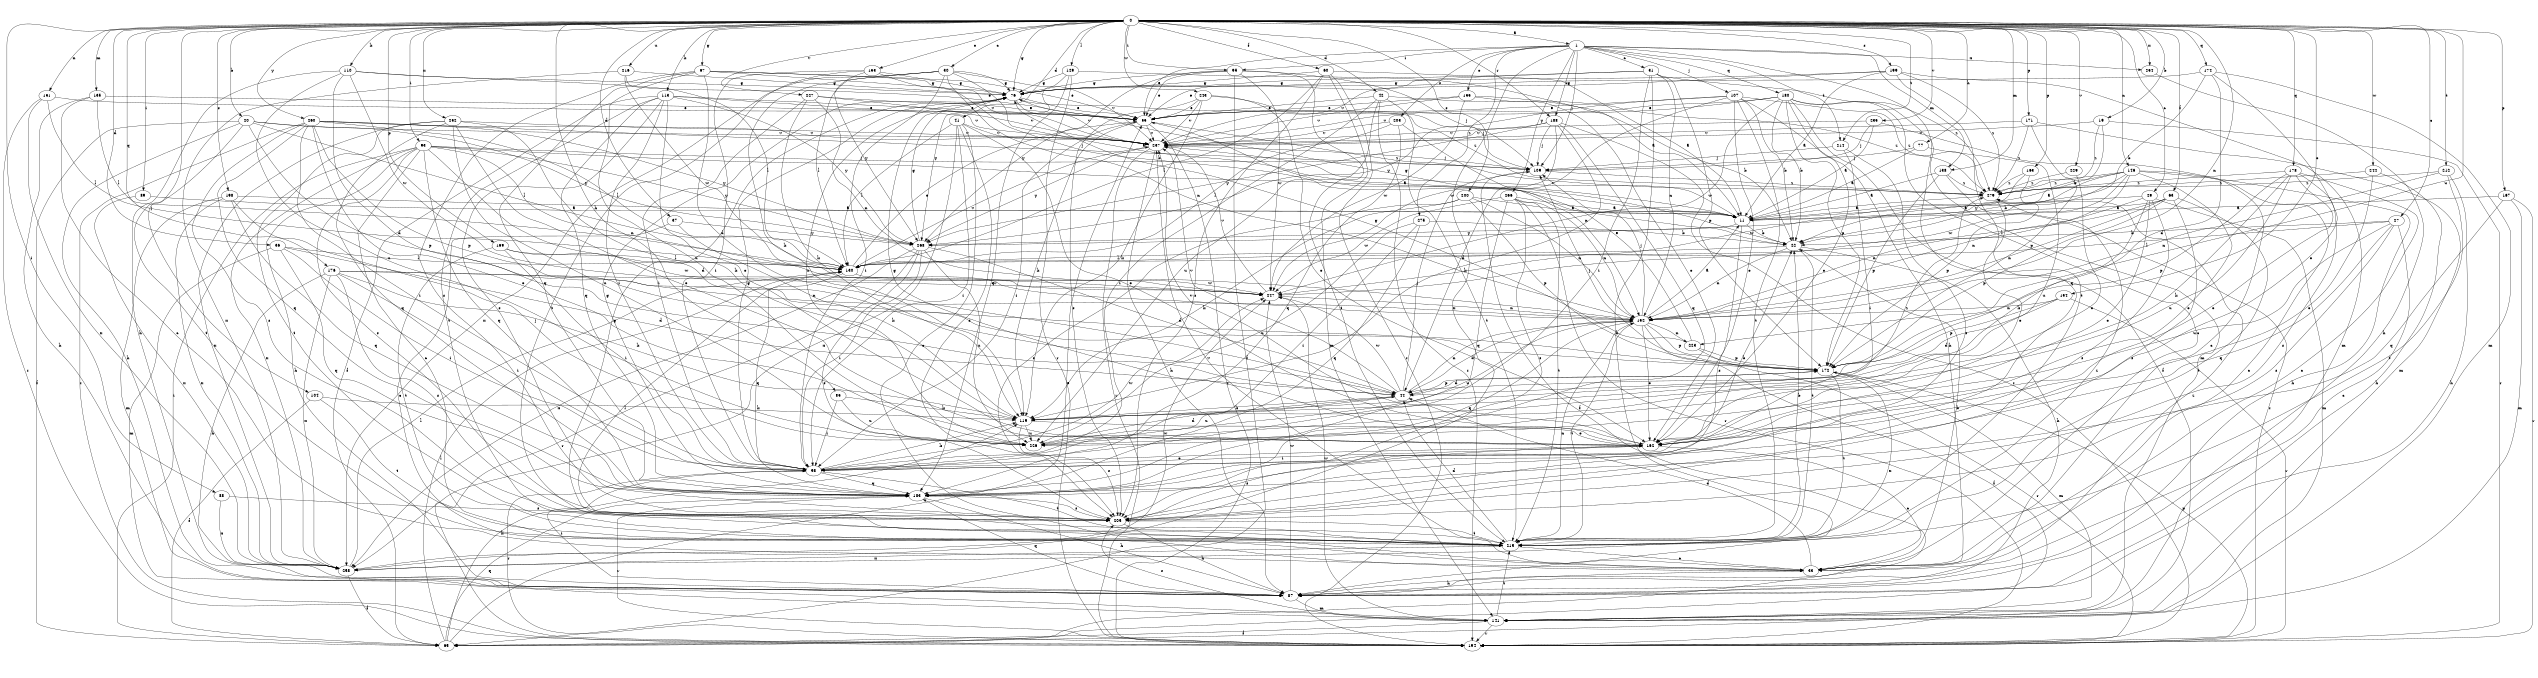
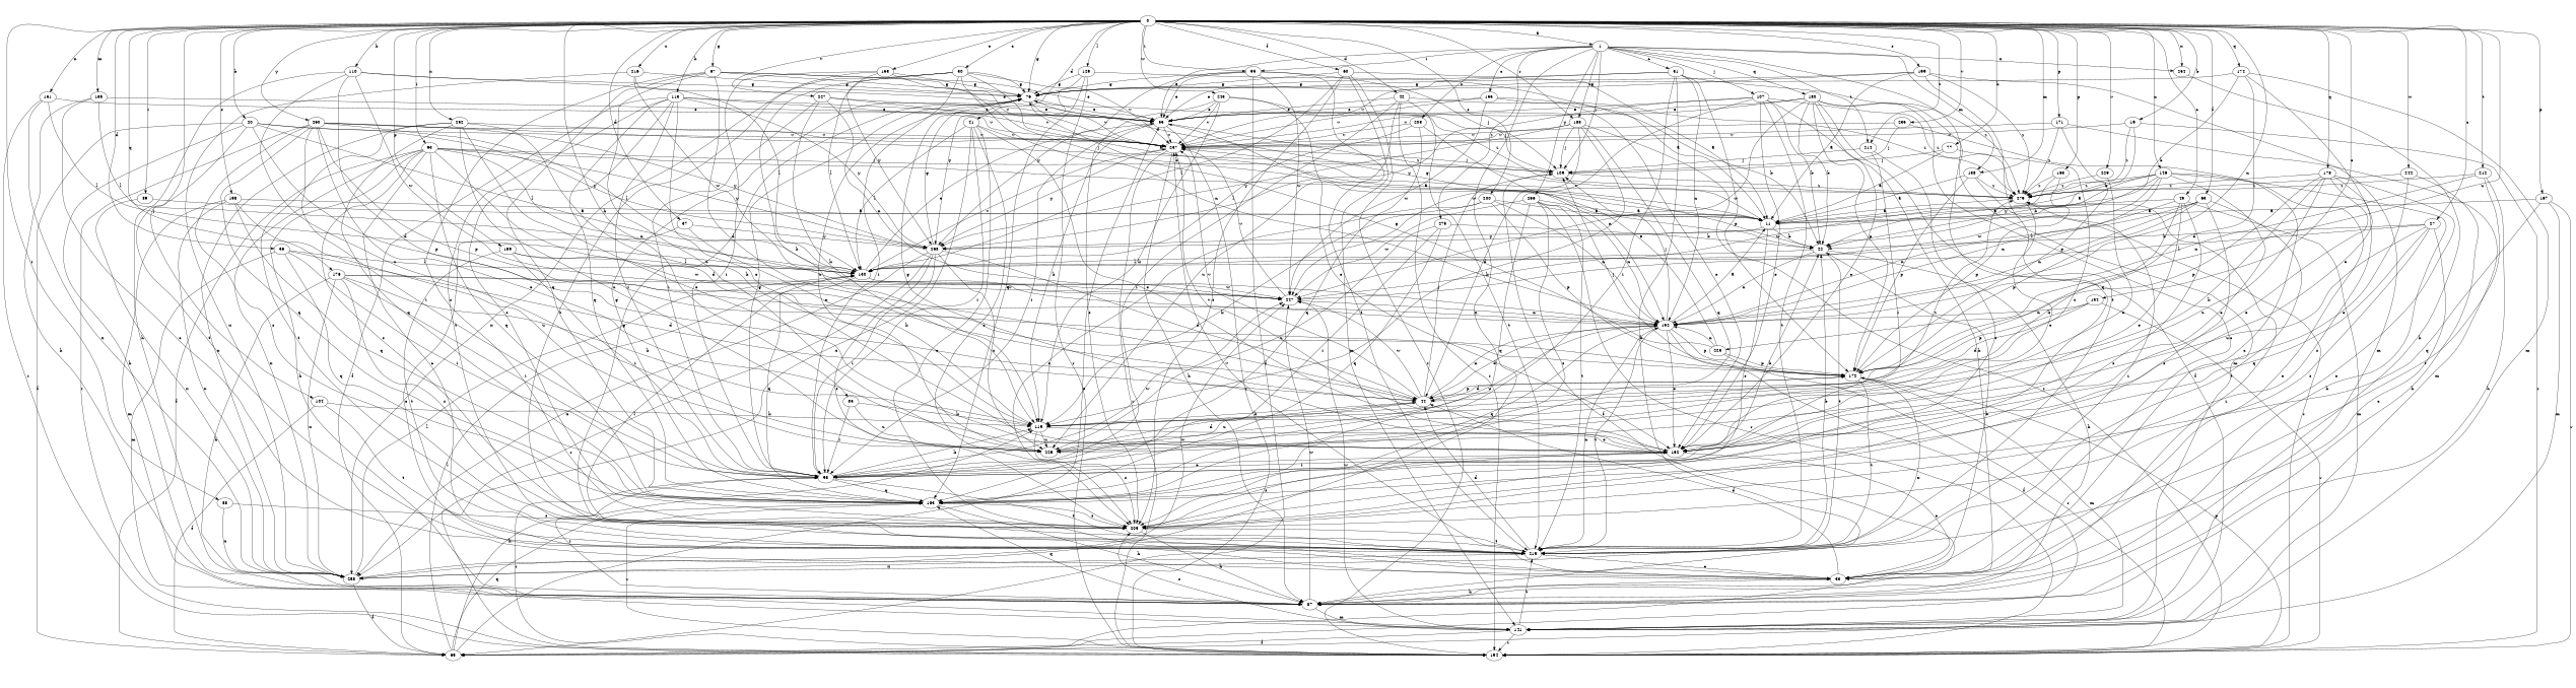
  strict digraph {
    0
    1
    19
    20
    27
-   29
+   29 [label=49]
    30
    36
    37
    41
    42
    60
    63
    67
    76
    77
    85
    88
    89
    93
    95
    104
    110
    113
    129
    135
    138
    146
    151
    152
    153
    154
    163
    167
    169
    171
    174
    176
    178
    188
    198
    199
    200
    212
    214
    216
    223
    227
    229
    235
    243
    244
    252
    254
    260
    31
    55
    107
    109
    155
    180
    203
    215
    258
    266
    275
    22
    237
    194
    279
    268
    65
    87
    130
    172
    205
    33
    183
    226
    11
    119
    141
    162
    98
    44
    247
    0 -> 1 [label=a]
    0 -> 19 [label=b]
    0 -> 20 [label=b]
    0 -> 27 [label=c]
    0 -> 29 [label=c]
    0 -> 30 [label=c]
    0 -> 36 [label=d]
    0 -> 37 [label=d]
    0 -> 41 [label=d]
    0 -> 42 [label=d]
    0 -> 60 [label=f]
    0 -> 63 [label=f]
    0 -> 67 [label=g]
    0 -> 76 [label=g]
    0 -> 77 [label=h]
    0 -> 85 [label=h]
    0 -> 88 [label=i]
    0 -> 89 [label=i]
    0 -> 93 [label=i]
    0 -> 95 [label=i]
    0 -> 104 [label=j]
    0 -> 110 [label=k]
    0 -> 113 [label=k]
    0 -> 129 [label=l]
    0 -> 135 [label=m]
    0 -> 138 [label=m]
    0 -> 146 [label=n]
    0 -> 151 [label=n]
    0 -> 152 [label=n]
    0 -> 153 [label=o]
    0 -> 154 [label=o]
    0 -> 163 [label=p]
    0 -> 167 [label=p]
    0 -> 169 [label=p]
    0 -> 171 [label=p]
    0 -> 174 [label=q]
    0 -> 176 [label=q]
    0 -> 178 [label=q]
    0 -> 188 [label=r]
    0 -> 198 [label=s]
    0 -> 199 [label=s]
    0 -> 200 [label=s]
    0 -> 212 [label=t]
    0 -> 214 [label=t]
    0 -> 216 [label=u]
    0 -> 223 [label=u]
    0 -> 227 [label=v]
    0 -> 229 [label=v]
    0 -> 235 [label=v]
    0 -> 243 [label=w]
    0 -> 244 [label=w]
    0 -> 252 [label=x]
    0 -> 254 [label=x]
    0 -> 260 [label=y]
    1 -> 95 [label=i]
    1 -> 138 [label=m]
    1 -> 188 [label=r]
    1 -> 214 [label=t]
    1 -> 254 [label=x]
    1 -> 31 [label=c]
    1 -> 55 [label=e]
    1 -> 107 [label=j]
    1 -> 109 [label=j]
    1 -> 155 [label=o]
    1 -> 180 [label=q]
    1 -> 203 [label=s]
    1 -> 215 [label=t]
    1 -> 258 [label=x]
    1 -> 266 [label=y]
    1 -> 275 [label=z]
    19 -> 22 [label=b]
    19 -> 237 [label=v]
    19 -> 194 [label=r]
    19 -> 279 [label=z]
    20 -> 215 [label=t]
    20 -> 237 [label=v]
    20 -> 268 [label=y]
    20 -> 65 [label=f]
    20 -> 87 [label=h]
    20 -> 130 [label=l]
    20 -> 172 [label=p]
    27 -> 22 [label=b]
    27 -> 130 [label=l]
    27 -> 205 [label=s]
    27 -> 33 [label=c]
    27 -> 183 [label=q]
    27 -> 226 [label=u]
    29 -> 152 [label=n]
    29 -> 205 [label=s]
    29 -> 11 [label=a]
    29 -> 119 [label=k]
    29 -> 141 [label=m]
    29 -> 162 [label=o]
    30 -> 76 [label=g]
    30 -> 152 [label=n]
    30 -> 258 [label=x]
    30 -> 237 [label=v]
    30 -> 130 [label=l]
    30 -> 11 [label=a]
    30 -> 119 [label=k]
    30 -> 98 [label=i]
    36 -> 130 [label=l]
    36 -> 183 [label=q]
    36 -> 141 [label=m]
    36 -> 98 [label=i]
    36 -> 44 [label=d]
    37 -> 268 [label=y]
    37 -> 33 [label=c]
    37 -> 119 [label=k]
    41 -> 258 [label=x]
    41 -> 237 [label=v]
    41 -> 130 [label=l]
    41 -> 205 [label=s]
    41 -> 33 [label=c]
    41 -> 162 [label=o]
    41 -> 98 [label=i]
    42 -> 55 [label=e]
    42 -> 215 [label=t]
    42 -> 194 [label=r]
    42 -> 279 [label=z]
    42 -> 226 [label=u]
    42 -> 98 [label=i]
    60 -> 76 [label=g]
    60 -> 194 [label=r]
    60 -> 130 [label=l]
    60 -> 205 [label=s]
    60 -> 11 [label=a]
    60 -> 141 [label=m]
    63 -> 152 [label=n]
    63 -> 215 [label=t]
    63 -> 130 [label=l]
    63 -> 172 [label=p]
    63 -> 205 [label=s]
    63 -> 11 [label=a]
    67 -> 76 [label=g]
    67 -> 55 [label=e]
    67 -> 237 [label=v]
    67 -> 205 [label=s]
    67 -> 183 [label=q]
    67 -> 226 [label=u]
    67 -> 44 [label=d]
    76 -> 55 [label=e]
    76 -> 237 [label=v]
    76 -> 279 [label=z]
    76 -> 226 [label=u]
    77 -> 109 [label=j]
    77 -> 226 [label=u]
    77 -> 11 [label=a]
    85 -> 226 [label=u]
    85 -> 119 [label=k]
    85 -> 98 [label=i]
    88 -> 258 [label=x]
    88 -> 205 [label=s]
    89 -> 258 [label=x]
    89 -> 11 [label=a]
    93 -> 152 [label=n]
    93 -> 109 [label=j]
    93 -> 258 [label=x]
    93 -> 268 [label=y]
-   93 -> 65 [label=i]
+   93 -> 65 [label=f]
    93 -> 87 [label=h]
    93 -> 205 [label=s]
    93 -> 33 [label=c]
    93 -> 183 [label=q]
    93 -> 11 [label=a]
    93 -> 44 [label=d]
    95 -> 76 [label=g]
    95 -> 55 [label=e]
    95 -> 109 [label=j]
    95 -> 215 [label=t]
    95 -> 268 [label=y]
    95 -> 65 [label=f]
    95 -> 247 [label=w]
    104 -> 215 [label=t]
    104 -> 65 [label=f]
    104 -> 119 [label=k]
    110 -> 76 [label=g]
    110 -> 87 [label=h]
    110 -> 130 [label=l]
    110 -> 226 [label=u]
    110 -> 44 [label=d]
    110 -> 247 [label=w]
    113 -> 55 [label=e]
    113 -> 215 [label=t]
    113 -> 237 [label=v]
    113 -> 268 [label=y]
    113 -> 65 [label=f]
    113 -> 205 [label=s]
    113 -> 183 [label=q]
    113 -> 162 [label=o]
    113 -> 98 [label=i]
    129 -> 76 [label=g]
    129 -> 194 [label=r]
    129 -> 268 [label=y]
    129 -> 183 [label=q]
    129 -> 11 [label=a]
    135 -> 55 [label=e]
    135 -> 87 [label=h]
    135 -> 130 [label=l]
    135 -> 33 [label=c]
    138 -> 194 [label=r]
    138 -> 279 [label=z]
    138 -> 172 [label=p]
    138 -> 11 [label=a]
    146 -> 152 [label=n]
    146 -> 22 [label=b]
    146 -> 279 [label=z]
    146 -> 268 [label=y]
    146 -> 87 [label=h]
    146 -> 33 [label=c]
    146 -> 11 [label=a]
    146 -> 162 [label=o]
    146 -> 247 [label=w]
    151 -> 55 [label=e]
    151 -> 258 [label=x]
    151 -> 194 [label=r]
    151 -> 130 [label=l]
    152 -> 109 [label=j]
    152 -> 215 [label=t]
    152 -> 65 [label=f]
    152 -> 172 [label=p]
    152 -> 183 [label=q]
    152 -> 226 [label=u]
    152 -> 11 [label=a]
    152 -> 162 [label=o]
    152 -> 44 [label=d]
    153 -> 76 [label=g]
    153 -> 215 [label=t]
    153 -> 22 [label=b]
    153 -> 268 [label=y]
    153 -> 98 [label=i]
    154 -> 152 [label=n]
    154 -> 194 [label=r]
    154 -> 172 [label=p]
    154 -> 44 [label=d]
    163 -> 279 [label=z]
    163 -> 172 [label=p]
    163 -> 247 [label=w]
    167 -> 194 [label=r]
    167 -> 183 [label=q]
    167 -> 11 [label=a]
    167 -> 141 [label=m]
    169 -> 215 [label=t]
    169 -> 130 [label=l]
    169 -> 98 [label=i]
    169 -> 247 [label=w]
    171 -> 237 [label=v]
    171 -> 279 [label=z]
    171 -> 172 [label=p]
    171 -> 141 [label=m]
    174 -> 76 [label=g]
    174 -> 22 [label=b]
    174 -> 141 [label=m]
    174 -> 162 [label=o]
    174 -> 44 [label=d]
    176 -> 152 [label=n]
    176 -> 258 [label=x]
    176 -> 87 [label=h]
    176 -> 205 [label=s]
    176 -> 119 [label=k]
    176 -> 98 [label=i]
    176 -> 247 [label=w]
    178 -> 279 [label=z]
    178 -> 172 [label=p]
    178 -> 205 [label=s]
    178 -> 33 [label=c]
    178 -> 226 [label=u]
    178 -> 119 [label=k]
    178 -> 162 [label=o]
    188 -> 109 [label=j]
    188 -> 237 [label=v]
    188 -> 194 [label=r]
    188 -> 268 [label=y]
    188 -> 183 [label=q]
    188 -> 119 [label=k]
    188 -> 44 [label=d]
    198 -> 258 [label=x]
    198 -> 183 [label=q]
-   198 -> 226 [label=j]
+   198 -> 226 [label=u]
    198 -> 11 [label=a]
    198 -> 141 [label=m]
    199 -> 76 [label=g]
    199 -> 237 [label=v]
    199 -> 279 [label=z]
    199 -> 183 [label=q]
    199 -> 11 [label=a]
    199 -> 141 [label=m]
    200 -> 152 [label=n]
    200 -> 172 [label=p]
    200 -> 205 [label=s]
    200 -> 11 [label=a]
    200 -> 119 [label=k]
    212 -> 152 [label=n]
    212 -> 215 [label=t]
    212 -> 279 [label=z]
    212 -> 87 [label=h]
    214 -> 109 [label=j]
    214 -> 205 [label=s]
    214 -> 98 [label=i]
    216 -> 76 [label=g]
    216 -> 55 [label=e]
    216 -> 258 [label=x]
    216 -> 247 [label=w]
    223 -> 76 [label=g]
-   152 -> 223 [label=n]
+   223 -> 152 [label=n]
    223 -> 55 [label=e]
    223 -> 194 [label=r]
    223 -> 172 [label=p]
    227 -> 152 [label=n]
    227 -> 55 [label=e]
    227 -> 237 [label=v]
    227 -> 119 [label=k]
    227 -> 98 [label=i]
    229 -> 279 [label=z]
    229 -> 162 [label=o]
    235 -> 109 [label=j]
    235 -> 237 [label=v]
    235 -> 33 [label=c]
-   235 -> 11 [label=a]
    243 -> 55 [label=e]
    243 -> 109 [label=j]
    243 -> 237 [label=v]
    243 -> 205 [label=s]
    243 -> 119 [label=k]
    243 -> 162 [label=o]
    244 -> 279 [label=z]
    244 -> 87 [label=h]
    244 -> 162 [label=o]
    252 -> 215 [label=t]
    252 -> 258 [label=x]
    252 -> 237 [label=v]
    252 -> 183 [label=q]
    252 -> 226 [label=u]
    252 -> 119 [label=k]
    252 -> 162 [label=o]
    254 -> 87 [label=h]
    260 -> 109 [label=j]
    260 -> 237 [label=v]
    260 -> 194 [label=r]
    260 -> 268 [label=y]
    260 -> 130 [label=l]
    260 -> 172 [label=p]
    260 -> 205 [label=s]
    260 -> 183 [label=q]
    260 -> 162 [label=o]
    260 -> 98 [label=i]
    31 -> 76 [label=g]
    31 -> 152 [label=n]
    31 -> 55 [label=e]
    31 -> 279 [label=z]
    31 -> 87 [label=h]
    31 -> 172 [label=p]
    31 -> 98 [label=i]
    55 -> 237 [label=v]
    55 -> 194 [label=r]
    55 -> 279 [label=z]
    55 -> 119 [label=k]
    55 -> 98 [label=i]
    107 -> 55 [label=e]
    107 -> 215 [label=t]
    107 -> 22 [label=b]
    107 -> 279 [label=z]
    107 -> 268 [label=y]
    107 -> 87 [label=h]
    107 -> 162 [label=o]
    107 -> 247 [label=w]
    109 -> 279 [label=z]
    109 -> 65 [label=f]
    155 -> 55 [label=e]
    155 -> 22 [label=b]
    155 -> 237 [label=v]
    155 -> 162 [label=o]
    155 -> 247 [label=w]
    180 -> 55 [label=e]
    180 -> 22 [label=b]
    180 -> 237 [label=v]
    180 -> 65 [label=f]
    180 -> 172 [label=p]
    180 -> 33 [label=c]
    180 -> 141 [label=m]
    180 -> 162 [label=o]
    180 -> 247 [label=w]
    203 -> 152 [label=n]
    203 -> 237 [label=v]
    203 -> 130 [label=l]
    203 -> 183 [label=q]
    215 -> 76 [label=g]
    215 -> 152 [label=n]
    215 -> 258 [label=x]
    215 -> 22 [label=b]
    215 -> 279 [label=z]
    215 -> 130 [label=l]
    215 -> 33 [label=c]
    215 -> 44 [label=d]
    258 -> 65 [label=f]
    258 -> 130 [label=l]
    258 -> 247 [label=w]
    266 -> 152 [label=n]
    266 -> 215 [label=t]
    266 -> 194 [label=r]
    266 -> 205 [label=s]
    266 -> 183 [label=q]
    266 -> 11 [label=a]
    266 -> 247 [label=w]
    275 -> 22 [label=b]
    275 -> 183 [label=q]
    275 -> 226 [label=u]
    275 -> 98 [label=i]
    22 -> 76 [label=g]
    22 -> 152 [label=n]
    22 -> 215 [label=t]
    22 -> 87 [label=h]
    22 -> 130 [label=l]
    237 -> 109 [label=j]
    237 -> 194 [label=r]
    237 -> 268 [label=y]
    237 -> 87 [label=h]
    194 -> 172 [label=p]
    279 -> 11 [label=a]
    279 -> 162 [label=o]
    268 -> 76 [label=g]
    268 -> 258 [label=x]
    268 -> 194 [label=r]
    268 -> 205 [label=s]
    268 -> 226 [label=u]
    268 -> 98 [label=i]
    268 -> 44 [label=d]
    65 -> 55 [label=e]
    65 -> 130 [label=l]
    65 -> 183 [label=q]
    65 -> 119 [label=k]
    87 -> 279 [label=z]
    87 -> 183 [label=q]
    87 -> 141 [label=m]
    87 -> 98 [label=i]
    87 -> 247 [label=w]
    130 -> 55 [label=e]
    130 -> 237 [label=v]
    130 -> 183 [label=q]
    130 -> 247 [label=w]
    172 -> 109 [label=j]
    172 -> 215 [label=t]
    172 -> 258 [label=x]
    172 -> 141 [label=m]
    172 -> 44 [label=d]
    205 -> 215 [label=t]
    205 -> 87 [label=h]
    33 -> 22 [label=b]
    33 -> 237 [label=v]
    33 -> 87 [label=h]
    33 -> 44 [label=d]
    183 -> 76 [label=g]
    183 -> 194 [label=r]
    183 -> 87 [label=h]
    183 -> 205 [label=s]
    226 -> 44 [label=d]
    11 -> 22 [label=b]
    11 -> 237 [label=v]
    11 -> 268 [label=y]
    11 -> 205 [label=s]
    119 -> 279 [label=z]
    119 -> 205 [label=s]
    119 -> 226 [label=u]
    119 -> 162 [label=o]
    141 -> 215 [label=t]
    141 -> 194 [label=r]
    141 -> 65 [label=f]
    141 -> 205 [label=s]
    141 -> 247 [label=w]
    162 -> 76 [label=g]
    162 -> 237 [label=v]
    162 -> 205 [label=s]
    162 -> 33 [label=c]
    162 -> 98 [label=i]
    98 -> 76 [label=g]
    98 -> 215 [label=t]
    98 -> 22 [label=b]
    98 -> 194 [label=r]
    98 -> 183 [label=q]
    98 -> 119 [label=k]
    98 -> 162 [label=o]
    98 -> 247 [label=w]
    44 -> 152 [label=n]
    44 -> 109 [label=j]
    44 -> 237 [label=v]
    44 -> 172 [label=p]
    44 -> 226 [label=u]
    44 -> 119 [label=k]
    44 -> 247 [label=w]
    247 -> 152 [label=n]
    247 -> 237 [label=v]
  }
